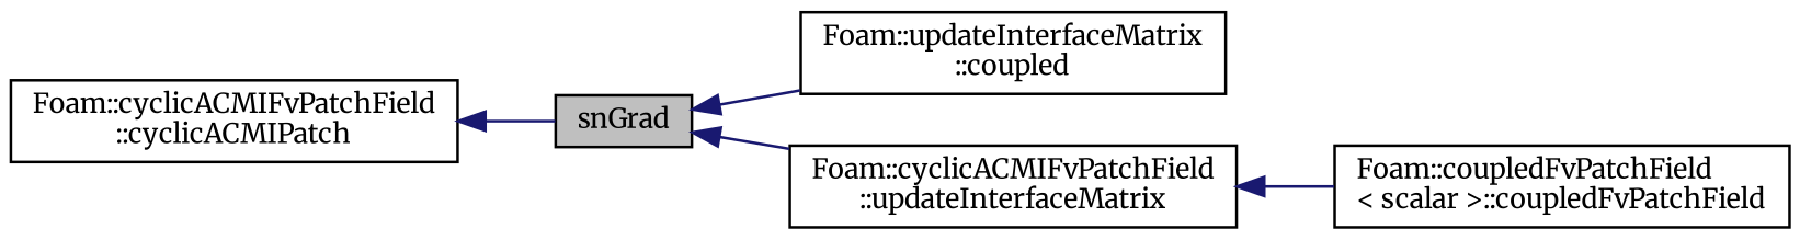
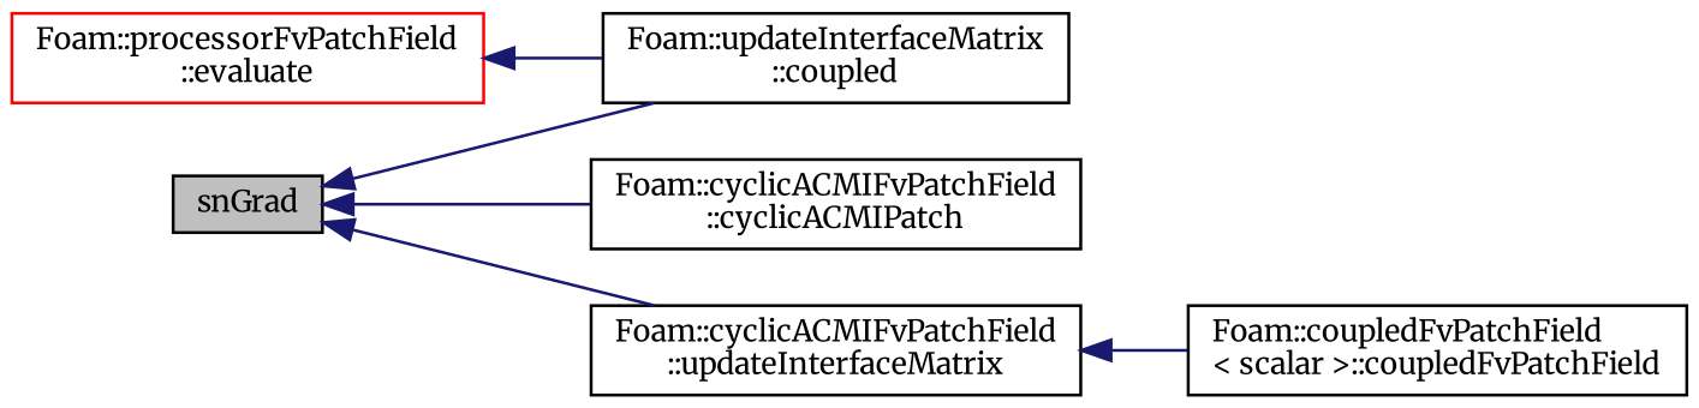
  digraph {
    fontname=Merriweather
    rankdir=LR
    node [color=black fontname=Merriweather fontsize=10 shape=record]
    edge [color=midnightblue dir=back fontname=Merriweather fontsize=10 labelfontname=FreeSans labelfontsize=10 style=solid]
    n1 [fillcolor=grey75 fontcolor=black height=0.2 label=snGrad style=filled width=0.4]
    n2 [height=0.2 label="Foam::updateInterfaceMatrix\l::coupled" width=0.4]
    n3 [height=0.2 label="Foam::cyclicACMIFvPatchField\l::cyclicACMIPatch" width=0.4]
    n4 [height=0.2 label="Foam::cyclicACMIFvPatchField\l::updateInterfaceMatrix" width=0.4]
    n5 [height=0.2 label="Foam::coupledFvPatchField\l\< scalar \>::coupledFvPatchField" width=0.4]
+   n6 [color=red height=0.2 label="Foam::processorFvPatchField\l::evaluate" width=0.4]
    n1 -> n2
-   n3 -> n1
+   n1 -> n3
    n1 -> n4
    n4 -> n5
+   n6 -> n2
  }
